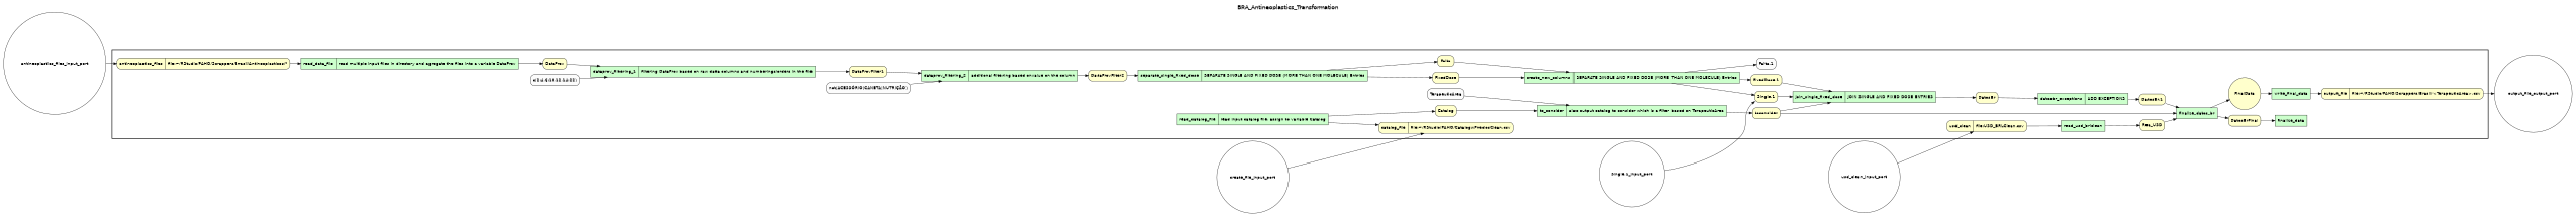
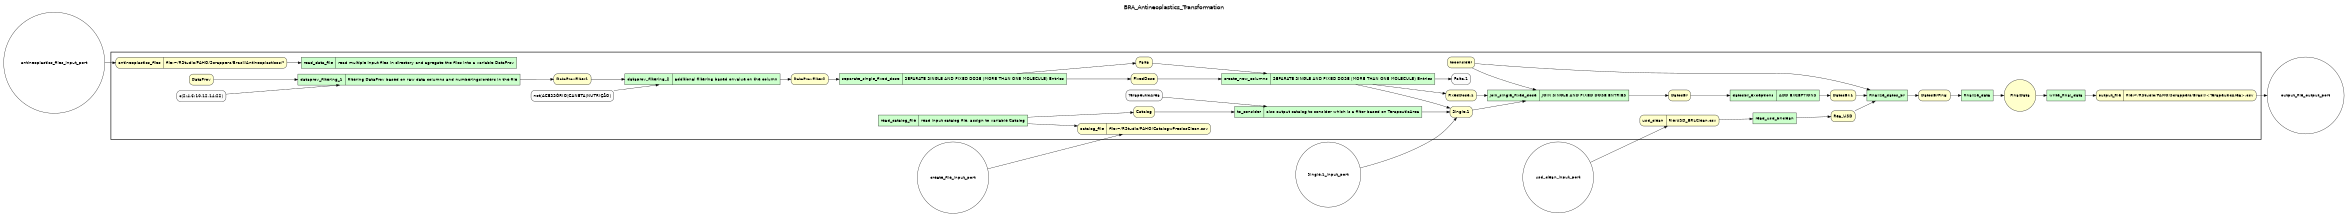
  digraph {
    fontname="DejaVu Sans"
    fontsize=18
    label=BRA_Antineoplastics_Transformation
    labelloc=t
    rankdir=LR
    node [fillcolor="#FFFFCC" fontname="DejaVu Sans" peripheries=1 shape=box style="rounded,filled"]
    edge [fontname="DejaVu Sans"]
    read_usd_brlclean [fillcolor="#CCFFCC" style=filled]
    Rea_USD
    n3 [fillcolor="#CCFFCC" label="{<f0> read_data_file |<f1> read multiple input files in directory and agregate the files into a variable DataProv}" rankdir=LR shape=record style=filled]
    DataProv
    n5 [fillcolor="#CCFFCC" label="{<f0> read_catalog_file |<f1> read input catalog file, assign to variable Catalog}" rankdir=LR shape=record style=filled]
    Catalog
    n7 [fillcolor="#CCFFCC" label="{<f0> to_consider |<f1> also output catalog to consider which is a filter based on TerapeuticArea}" rankdir=LR shape=record style=filled]
    toconsider
    n9 [fillcolor="#CCFFCC" label="{<f0> dataprov_filtering_1 |<f1> filtering DataProv based on raw data columns and numberings/orders in the file}" rankdir=LR shape=record style=filled]
    DataProvFilter1
    n11 [fillcolor="#CCFFCC" label="{<f0> dataprov_filtering_2 |<f1> additional filtering based onvalue on the column}" rankdir=LR shape=record style=filled]
    DataProvFilter2
    n13 [fillcolor="#CCFFCC" label="{<f0> separate_single_fixed_dose |<f1> SEPARATE SINGLE AND FIXED DOSE (MORE THAN ONE MOLECULE) Entries}" rankdir=LR shape=record style=filled]
    Falta
    FixedDose
    n16 [fillcolor="#CCFFCC" label="{<f0> create_new_columns |<f1> SEPARATE SINGLE AND FIXED DOSE (MORE THAN ONE MOLECULE) Entries}" rankdir=LR shape=record style=filled]
    "Single.1"
    "FixedDose.1"
    "Falta.1" [fillcolor="#FCFCFC"]
    n20 [fillcolor="#CCFFCC" label="{<f0> join_single_fixed_dose |<f1> JOIN SINGLE AND FIXED DOSE ENTRIES}" rankdir=LR shape=record style=filled]
    DatosBr
    n22 [fillcolor="#CCFFCC" label="{<f0> datosbr_exceptions |<f1> ADD EXCEPTIONS}" rankdir=LR shape=record style=filled]
    "DatosBr.1"
    finalize_datos_br [fillcolor="#CCFFCC" style=filled]
    DatosBrFinal
    finalize_data [fillcolor="#CCFFCC" style=filled]
    FinalData [shape=circle]
    write_final_data [fillcolor="#CCFFCC" style=filled]
    n29 [label="{<f0> output_file |<f1> file\:~/RStudio/PAHO/Scrappers/Brasil/\<TerapeuticArea\>.csv}" rankdir=LR shape=record]
    n30 [label="{<f0> usd_clean |<f1> file\:USD_BRLClean.csv}" rankdir=LR shape=record]
    n31 [label="{<f0> antineoplastics_files |<f1> file\:~/RStudio/PAHO/Scrappers/Brasil/Antineoplasticos/*}" rankdir=LR shape=record]
    n32 [label="{<f0> catalog_file |<f1> file\:~/RStudio/PAHO/CatalogwPreciosClean.csv}" rankdir=LR shape=record]
    TerapeuticArea [fillcolor="#FCFCFC"]
    "c(2:4,6:10,12,14:22)" [fillcolor="#FCFCFC"]
    "not(ACESSÓRIO|CANETA|NUTRIÇÃO)" [fillcolor="#FCFCFC"]
    output_file_output_port [fillcolor="#FFFFFF" shape=circle width=0.2]
    antineoplastics_files_input_port [fillcolor="#FFFFFF" shape=circle width=0.2]
    usd_clean_input_port [fillcolor="#FFFFFF" shape=circle width=0.2]
    n39 [fillcolor="#FFFFFF" label=create_file_input_port shape=circle width=0.2]
    "Single.1_input_port" [fillcolor="#FFFFFF" shape=circle width=0.2]
    subgraph cluster_1 {
      color=black
      label=""
      penwidth=2
      subgraph cluster_2 {
        color=black
        label=""
        penwidth=0
        read_usd_brlclean
        Rea_USD
        n3
        DataProv
        n5
        Catalog
        n7
        toconsider
        n9
        DataProvFilter1
        n11
        DataProvFilter2
        n13
        Falta
        FixedDose
        n16
        "Single.1"
        "FixedDose.1"
        "Falta.1"
        n20
        DatosBr
        n22
        "DatosBr.1"
        finalize_datos_br
        DatosBrFinal
        finalize_data
        FinalData
        write_final_data
        n29
        n30
        n31
        n32
        TerapeuticArea
        "c(2:4,6:10,12,14:22)"
        "not(ACESSÓRIO|CANETA|NUTRIÇÃO)"
      }
    }
    read_usd_brlclean -> Rea_USD
    Rea_USD -> finalize_datos_br
-   n3 -> DataProv
    DataProv -> n9
    n5 -> Catalog
    n5 -> n32
    Catalog -> n7
-   n7 -> toconsider
+   n7 -> "Single.1"
    toconsider -> n20
    toconsider -> finalize_datos_br
    n9 -> DataProvFilter1
    DataProvFilter1 -> n11
    n11 -> DataProvFilter2
    DataProvFilter2 -> n13
    n13 -> Falta
    n13 -> FixedDose
    Falta -> n16
    FixedDose -> n16
    n16 -> "Single.1"
    n16 -> "FixedDose.1"
    n16 -> "Falta.1"
    "Single.1" -> n20
    "FixedDose.1" -> n20
    n20 -> DatosBr
    DatosBr -> n22
    n22 -> "DatosBr.1"
    "DatosBr.1" -> finalize_datos_br
    finalize_datos_br -> DatosBrFinal
    DatosBrFinal -> finalize_data
-   finalize_datos_br -> FinalData
+   finalize_data -> FinalData
    FinalData -> write_final_data
    write_final_data -> n29
    n29 -> output_file_output_port
    n30 -> read_usd_brlclean
    n31 -> n3
    TerapeuticArea -> n7
    "c(2:4,6:10,12,14:22)" -> n9
    "not(ACESSÓRIO|CANETA|NUTRIÇÃO)" -> n11
    antineoplastics_files_input_port -> n31
    usd_clean_input_port -> n30
    n39 -> n32
    "Single.1_input_port" -> "Single.1"
  }
